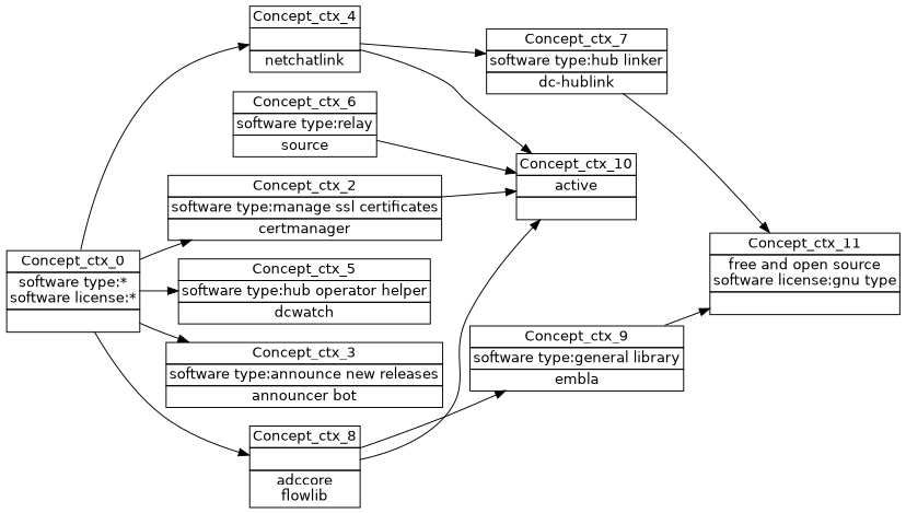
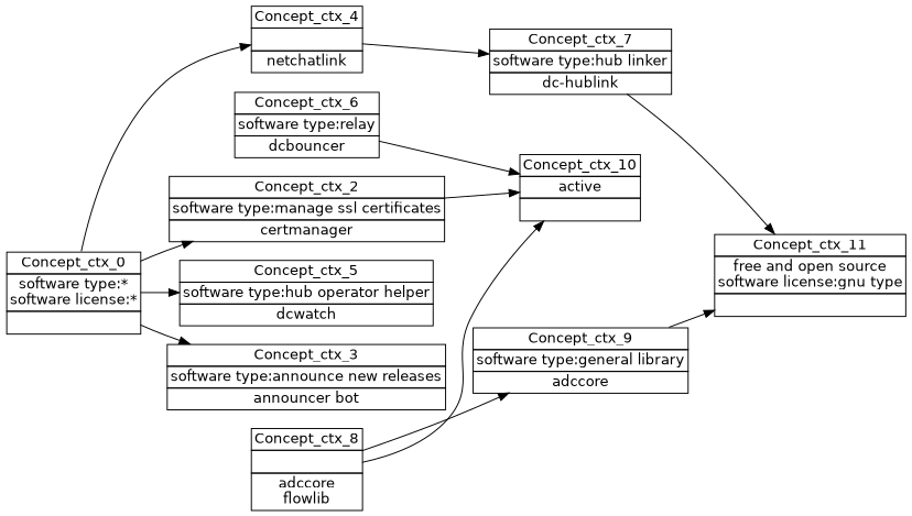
  digraph {
    nodesep=0.2
    rankdir=LR
    ranksep=0.3
    node [fontname="DejaVu Sans" margin="0.03,0.03" shape=none]
    edge [headport=p tailport=p]
    n1 [label=<<table border="0" cellborder="1" cellspacing="0" port="p"><tr><td>Concept_ctx_11</td></tr><tr><td>free and open source<br/>software license:gnu type<br/></td></tr><tr><td><br/></td></tr></table>>]
    n2 [label=<<table border="0" cellborder="1" cellspacing="0" port="p"><tr><td>Concept_ctx_10</td></tr><tr><td>active<br/></td></tr><tr><td><br/></td></tr></table>>]
    n3 [label=<<table border="0" cellborder="1" cellspacing="0" port="p"><tr><td>Concept_ctx_8</td></tr><tr><td><br/></td></tr><tr><td>adccore<br/>flowlib<br/></td></tr></table>>]
-   n4 [label=<<table border="0" cellborder="1" cellspacing="0" port="p"><tr><td>Concept_ctx_9</td></tr><tr><td>software type:general library<br/></td></tr><tr><td>embla<br/></td></tr></table>>]
+   n4 [label=<<table border="0" cellborder="1" cellspacing="0" port="p"><tr><td>Concept_ctx_9</td></tr><tr><td>software type:general library<br/></td></tr><tr><td>adccore<br/></td></tr></table>>]
    n5 [label=<<table border="0" cellborder="1" cellspacing="0" port="p"><tr><td>Concept_ctx_0</td></tr><tr><td>software type:*<br/>software license:*<br/></td></tr><tr><td><br/></td></tr></table>>]
    n6 [label=<<table border="0" cellborder="1" cellspacing="0" port="p"><tr><td>Concept_ctx_4</td></tr><tr><td><br/></td></tr><tr><td>netchatlink<br/></td></tr></table>>]
    n7 [label=<<table border="0" cellborder="1" cellspacing="0" port="p"><tr><td>Concept_ctx_5</td></tr><tr><td>software type:hub operator helper<br/></td></tr><tr><td>dcwatch<br/></td></tr></table>>]
    n8 [label=<<table border="0" cellborder="1" cellspacing="0" port="p"><tr><td>Concept_ctx_3</td></tr><tr><td>software type:announce new releases<br/></td></tr><tr><td>announcer bot<br/></td></tr></table>>]
    n9 [label=<<table border="0" cellborder="1" cellspacing="0" port="p"><tr><td>Concept_ctx_2</td></tr><tr><td>software type:manage ssl certificates<br/></td></tr><tr><td>certmanager<br/></td></tr></table>>]
-   n10 [label=<<table border="0" cellborder="1" cellspacing="0" port="p"><tr><td>Concept_ctx_6</td></tr><tr><td>software type:relay<br/></td></tr><tr><td>source<br/></td></tr></table>>]
+   n10 [label=<<table border="0" cellborder="1" cellspacing="0" port="p"><tr><td>Concept_ctx_6</td></tr><tr><td>software type:relay<br/></td></tr><tr><td>dcbouncer<br/></td></tr></table>>]
    n11 [label=<<table border="0" cellborder="1" cellspacing="0" port="p"><tr><td>Concept_ctx_7</td></tr><tr><td>software type:hub linker<br/></td></tr><tr><td>dc-hublink<br/></td></tr></table>>]
    n3 -> n2
    n3 -> n4
    n4 -> n1
-   n5 -> n3
    n5 -> n6
    n5 -> n7
    n5 -> n8
    n5 -> n9
-   n6 -> n2
    n6 -> n11
    n9 -> n2
    n10 -> n2
    n11 -> n1
  }
